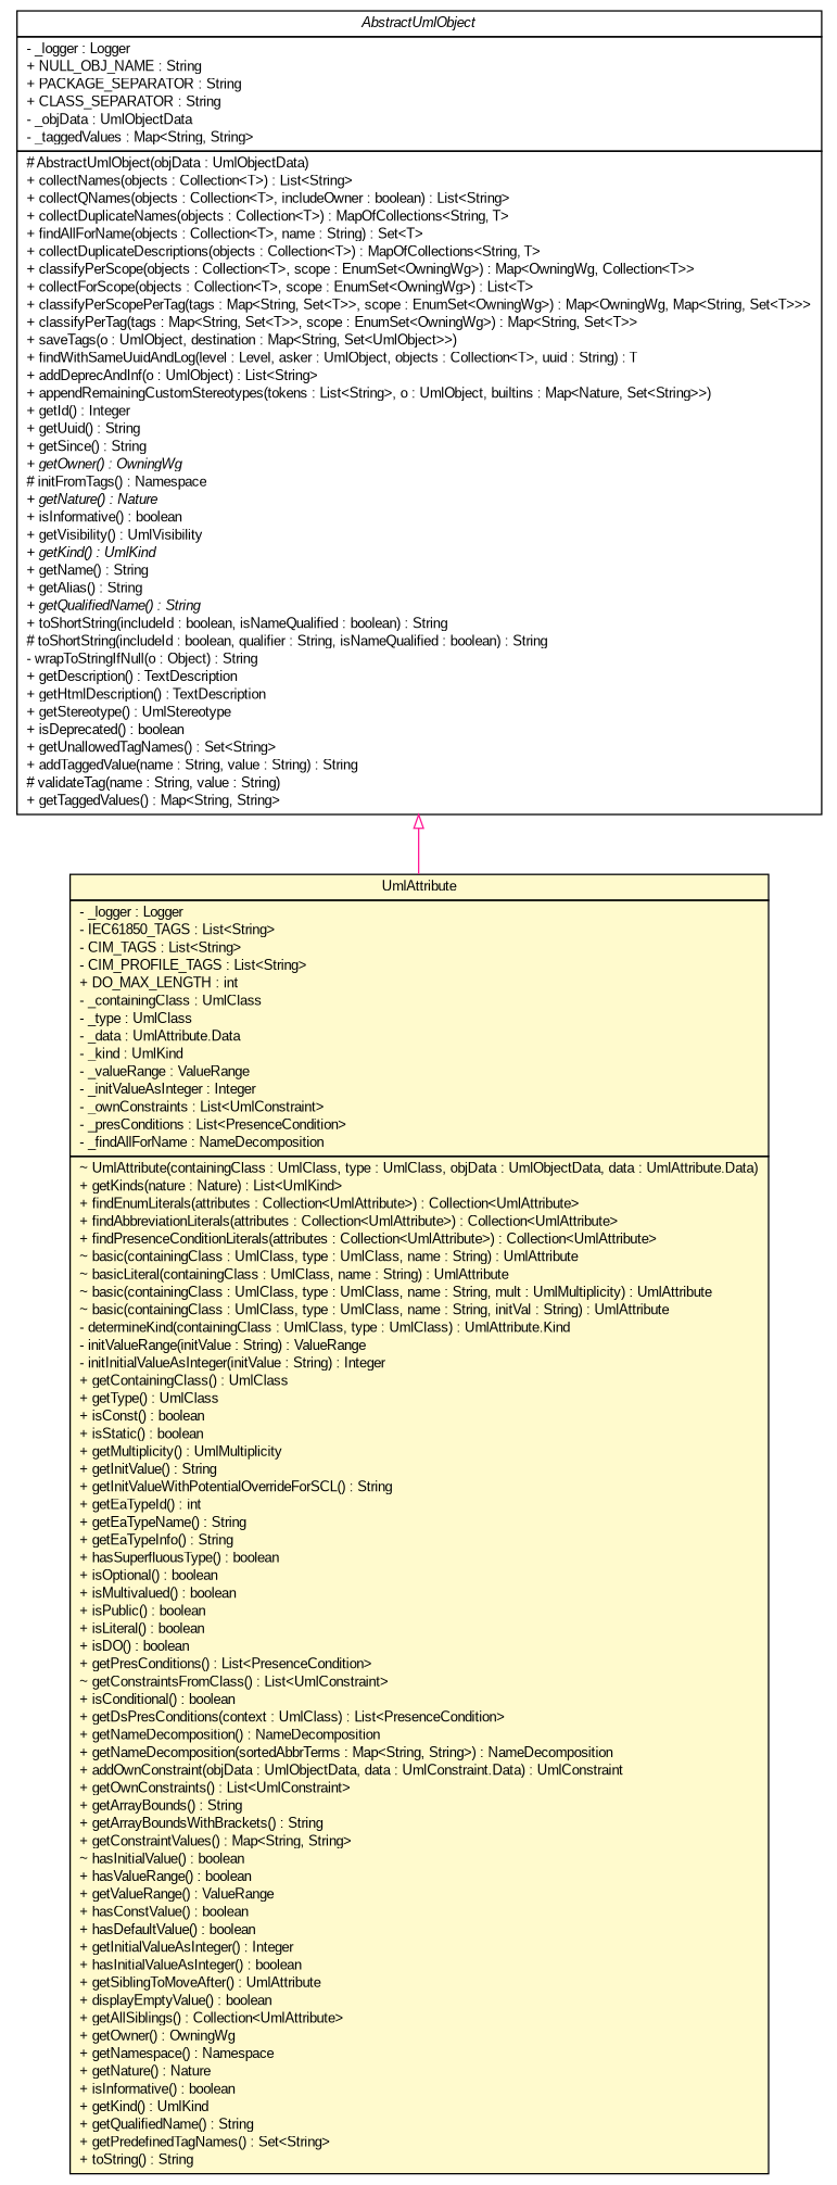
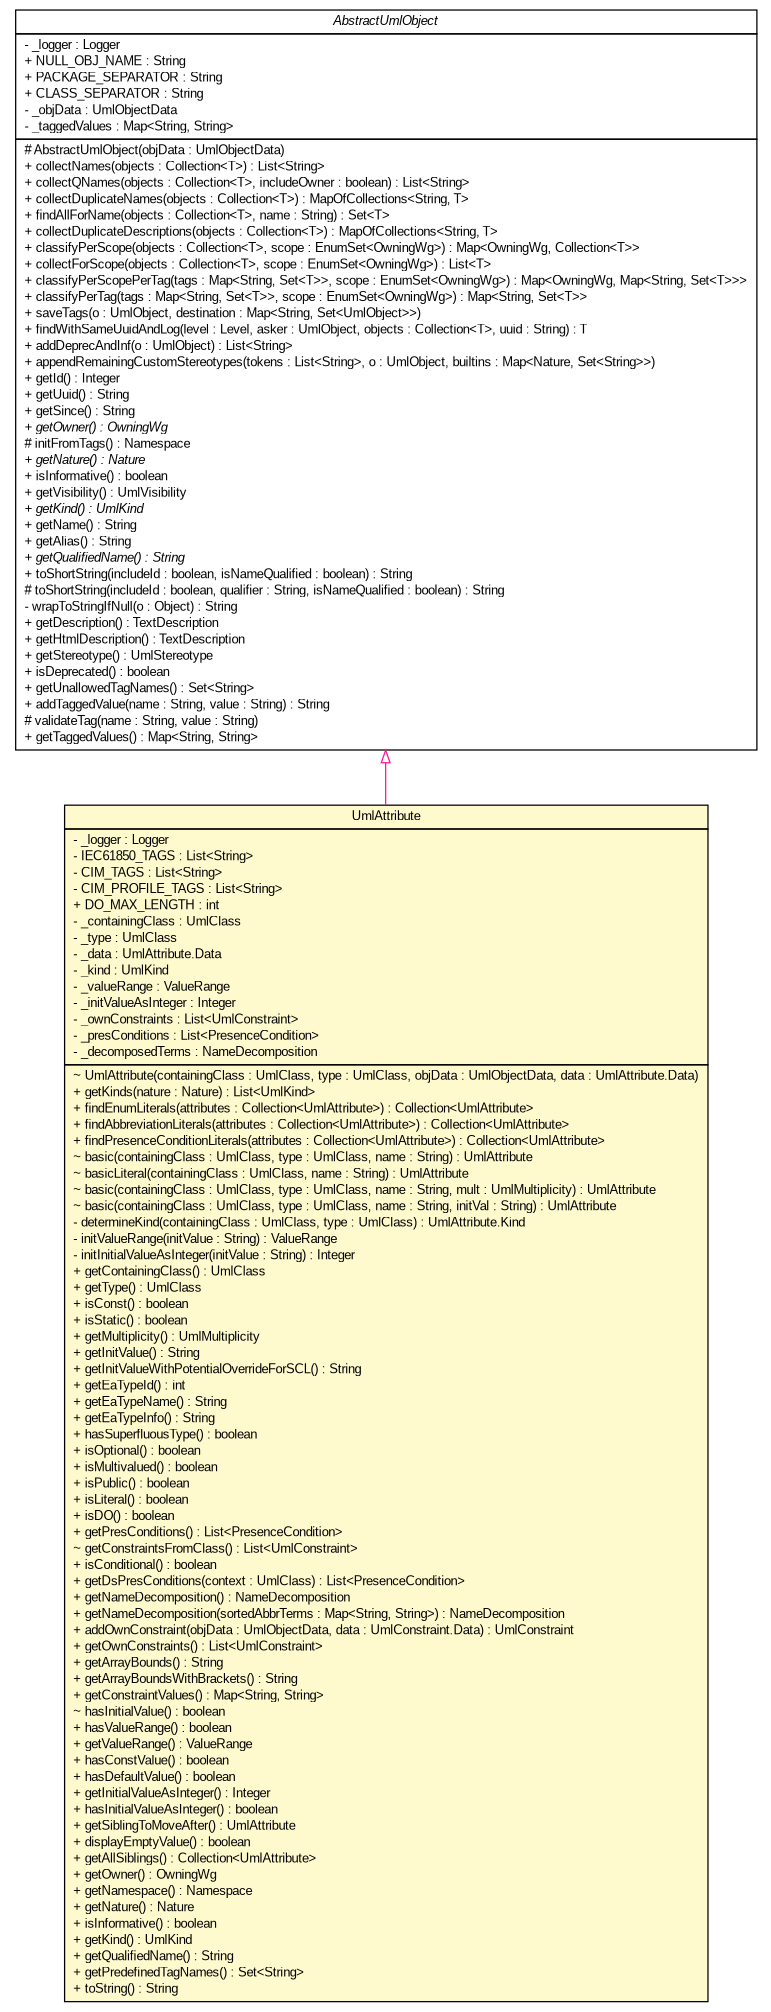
  digraph {
    nodesep=0.25
    ranksep=0.5
    node [fontcolor=black fontname=arial fontsize=10.0 shape=plaintext]
-   n1 [label=<<table title="org.tanjakostic.jcleancim.model.UmlAttribute" border="0" cellborder="1" cellspacing="0" cellpadding="2" port="p" bgcolor="lemonChiffon" href="./UmlAttribute.html"> 		<tr><td><table border="0" cellspacing="0" cellpadding="1"> <tr><td align="center" balign="center"> UmlAttribute </td></tr> 		</table></td></tr> 		<tr><td><table border="0" cellspacing="0" cellpadding="1"> <tr><td align="left" balign="left"> - _logger : Logger </td></tr> <tr><td align="left" balign="left"> - IEC61850_TAGS : List&lt;String&gt; </td></tr> <tr><td align="left" balign="left"> - CIM_TAGS : List&lt;String&gt; </td></tr> <tr><td align="left" balign="left"> - CIM_PROFILE_TAGS : List&lt;String&gt; </td></tr> <tr><td align="left" balign="left"> + DO_MAX_LENGTH : int </td></tr> <tr><td align="left" balign="left"> - _containingClass : UmlClass </td></tr> <tr><td align="left" balign="left"> - _type : UmlClass </td></tr> <tr><td align="left" balign="left"> - _data : UmlAttribute.Data </td></tr> <tr><td align="left" balign="left"> - _kind : UmlKind </td></tr> <tr><td align="left" balign="left"> - _valueRange : ValueRange </td></tr> <tr><td align="left" balign="left"> - _initValueAsInteger : Integer </td></tr> <tr><td align="left" balign="left"> - _ownConstraints : List&lt;UmlConstraint&gt; </td></tr> <tr><td align="left" balign="left"> - _presConditions : List&lt;PresenceCondition&gt; </td></tr> <tr><td align="left" balign="left"> - _findAllForName : NameDecomposition </td></tr> 		</table></td></tr> 		<tr><td><table border="0" cellspacing="0" cellpadding="1"> <tr><td align="left" balign="left"> ~ UmlAttribute(containingClass : UmlClass, type : UmlClass, objData : UmlObjectData, data : UmlAttribute.Data) </td></tr> <tr><td align="left" balign="left"> + getKinds(nature : Nature) : List&lt;UmlKind&gt; </td></tr> <tr><td align="left" balign="left"> + findEnumLiterals(attributes : Collection&lt;UmlAttribute&gt;) : Collection&lt;UmlAttribute&gt; </td></tr> <tr><td align="left" balign="left"> + findAbbreviationLiterals(attributes : Collection&lt;UmlAttribute&gt;) : Collection&lt;UmlAttribute&gt; </td></tr> <tr><td align="left" balign="left"> + findPresenceConditionLiterals(attributes : Collection&lt;UmlAttribute&gt;) : Collection&lt;UmlAttribute&gt; </td></tr> <tr><td align="left" balign="left"> ~ basic(containingClass : UmlClass, type : UmlClass, name : String) : UmlAttribute </td></tr> <tr><td align="left" balign="left"> ~ basicLiteral(containingClass : UmlClass, name : String) : UmlAttribute </td></tr> <tr><td align="left" balign="left"> ~ basic(containingClass : UmlClass, type : UmlClass, name : String, mult : UmlMultiplicity) : UmlAttribute </td></tr> <tr><td align="left" balign="left"> ~ basic(containingClass : UmlClass, type : UmlClass, name : String, initVal : String) : UmlAttribute </td></tr> <tr><td align="left" balign="left"> - determineKind(containingClass : UmlClass, type : UmlClass) : UmlAttribute.Kind </td></tr> <tr><td align="left" balign="left"> - initValueRange(initValue : String) : ValueRange </td></tr> <tr><td align="left" balign="left"> - initInitialValueAsInteger(initValue : String) : Integer </td></tr> <tr><td align="left" balign="left"> + getContainingClass() : UmlClass </td></tr> <tr><td align="left" balign="left"> + getType() : UmlClass </td></tr> <tr><td align="left" balign="left"> + isConst() : boolean </td></tr> <tr><td align="left" balign="left"> + isStatic() : boolean </td></tr> <tr><td align="left" balign="left"> + getMultiplicity() : UmlMultiplicity </td></tr> <tr><td align="left" balign="left"> + getInitValue() : String </td></tr> <tr><td align="left" balign="left"> + getInitValueWithPotentialOverrideForSCL() : String </td></tr> <tr><td align="left" balign="left"> + getEaTypeId() : int </td></tr> <tr><td align="left" balign="left"> + getEaTypeName() : String </td></tr> <tr><td align="left" balign="left"> + getEaTypeInfo() : String </td></tr> <tr><td align="left" balign="left"> + hasSuperfluousType() : boolean </td></tr> <tr><td align="left" balign="left"> + isOptional() : boolean </td></tr> <tr><td align="left" balign="left"> + isMultivalued() : boolean </td></tr> <tr><td align="left" balign="left"> + isPublic() : boolean </td></tr> <tr><td align="left" balign="left"> + isLiteral() : boolean </td></tr> <tr><td align="left" balign="left"> + isDO() : boolean </td></tr> <tr><td align="left" balign="left"> + getPresConditions() : List&lt;PresenceCondition&gt; </td></tr> <tr><td align="left" balign="left"> ~ getConstraintsFromClass() : List&lt;UmlConstraint&gt; </td></tr> <tr><td align="left" balign="left"> + isConditional() : boolean </td></tr> <tr><td align="left" balign="left"> + getDsPresConditions(context : UmlClass) : List&lt;PresenceCondition&gt; </td></tr> <tr><td align="left" balign="left"> + getNameDecomposition() : NameDecomposition </td></tr> <tr><td align="left" balign="left"> + getNameDecomposition(sortedAbbrTerms : Map&lt;String, String&gt;) : NameDecomposition </td></tr> <tr><td align="left" balign="left"> + addOwnConstraint(objData : UmlObjectData, data : UmlConstraint.Data) : UmlConstraint </td></tr> <tr><td align="left" balign="left"> + getOwnConstraints() : List&lt;UmlConstraint&gt; </td></tr> <tr><td align="left" balign="left"> + getArrayBounds() : String </td></tr> <tr><td align="left" balign="left"> + getArrayBoundsWithBrackets() : String </td></tr> <tr><td align="left" balign="left"> + getConstraintValues() : Map&lt;String, String&gt; </td></tr> <tr><td align="left" balign="left"> ~ hasInitialValue() : boolean </td></tr> <tr><td align="left" balign="left"> + hasValueRange() : boolean </td></tr> <tr><td align="left" balign="left"> + getValueRange() : ValueRange </td></tr> <tr><td align="left" balign="left"> + hasConstValue() : boolean </td></tr> <tr><td align="left" balign="left"> + hasDefaultValue() : boolean </td></tr> <tr><td align="left" balign="left"> + getInitialValueAsInteger() : Integer </td></tr> <tr><td align="left" balign="left"> + hasInitialValueAsInteger() : boolean </td></tr> <tr><td align="left" balign="left"> + getSiblingToMoveAfter() : UmlAttribute </td></tr> <tr><td align="left" balign="left"> + displayEmptyValue() : boolean </td></tr> <tr><td align="left" balign="left"> + getAllSiblings() : Collection&lt;UmlAttribute&gt; </td></tr> <tr><td align="left" balign="left"> + getOwner() : OwningWg </td></tr> <tr><td align="left" balign="left"> + getNamespace() : Namespace </td></tr> <tr><td align="left" balign="left"> + getNature() : Nature </td></tr> <tr><td align="left" balign="left"> + isInformative() : boolean </td></tr> <tr><td align="left" balign="left"> + getKind() : UmlKind </td></tr> <tr><td align="left" balign="left"> + getQualifiedName() : String </td></tr> <tr><td align="left" balign="left"> + getPredefinedTagNames() : Set&lt;String&gt; </td></tr> <tr><td align="left" balign="left"> + toString() : String </td></tr> 		</table></td></tr> 		</table>>]
+   n1 [label=<<table title="org.tanjakostic.jcleancim.model.UmlAttribute" border="0" cellborder="1" cellspacing="0" cellpadding="2" port="p" bgcolor="lemonChiffon" href="./UmlAttribute.html"> 		<tr><td><table border="0" cellspacing="0" cellpadding="1"> <tr><td align="center" balign="center"> UmlAttribute </td></tr> 		</table></td></tr> 		<tr><td><table border="0" cellspacing="0" cellpadding="1"> <tr><td align="left" balign="left"> - _logger : Logger </td></tr> <tr><td align="left" balign="left"> - IEC61850_TAGS : List&lt;String&gt; </td></tr> <tr><td align="left" balign="left"> - CIM_TAGS : List&lt;String&gt; </td></tr> <tr><td align="left" balign="left"> - CIM_PROFILE_TAGS : List&lt;String&gt; </td></tr> <tr><td align="left" balign="left"> + DO_MAX_LENGTH : int </td></tr> <tr><td align="left" balign="left"> - _containingClass : UmlClass </td></tr> <tr><td align="left" balign="left"> - _type : UmlClass </td></tr> <tr><td align="left" balign="left"> - _data : UmlAttribute.Data </td></tr> <tr><td align="left" balign="left"> - _kind : UmlKind </td></tr> <tr><td align="left" balign="left"> - _valueRange : ValueRange </td></tr> <tr><td align="left" balign="left"> - _initValueAsInteger : Integer </td></tr> <tr><td align="left" balign="left"> - _ownConstraints : List&lt;UmlConstraint&gt; </td></tr> <tr><td align="left" balign="left"> - _presConditions : List&lt;PresenceCondition&gt; </td></tr> <tr><td align="left" balign="left"> - _decomposedTerms : NameDecomposition </td></tr> 		</table></td></tr> 		<tr><td><table border="0" cellspacing="0" cellpadding="1"> <tr><td align="left" balign="left"> ~ UmlAttribute(containingClass : UmlClass, type : UmlClass, objData : UmlObjectData, data : UmlAttribute.Data) </td></tr> <tr><td align="left" balign="left"> + getKinds(nature : Nature) : List&lt;UmlKind&gt; </td></tr> <tr><td align="left" balign="left"> + findEnumLiterals(attributes : Collection&lt;UmlAttribute&gt;) : Collection&lt;UmlAttribute&gt; </td></tr> <tr><td align="left" balign="left"> + findAbbreviationLiterals(attributes : Collection&lt;UmlAttribute&gt;) : Collection&lt;UmlAttribute&gt; </td></tr> <tr><td align="left" balign="left"> + findPresenceConditionLiterals(attributes : Collection&lt;UmlAttribute&gt;) : Collection&lt;UmlAttribute&gt; </td></tr> <tr><td align="left" balign="left"> ~ basic(containingClass : UmlClass, type : UmlClass, name : String) : UmlAttribute </td></tr> <tr><td align="left" balign="left"> ~ basicLiteral(containingClass : UmlClass, name : String) : UmlAttribute </td></tr> <tr><td align="left" balign="left"> ~ basic(containingClass : UmlClass, type : UmlClass, name : String, mult : UmlMultiplicity) : UmlAttribute </td></tr> <tr><td align="left" balign="left"> ~ basic(containingClass : UmlClass, type : UmlClass, name : String, initVal : String) : UmlAttribute </td></tr> <tr><td align="left" balign="left"> - determineKind(containingClass : UmlClass, type : UmlClass) : UmlAttribute.Kind </td></tr> <tr><td align="left" balign="left"> - initValueRange(initValue : String) : ValueRange </td></tr> <tr><td align="left" balign="left"> - initInitialValueAsInteger(initValue : String) : Integer </td></tr> <tr><td align="left" balign="left"> + getContainingClass() : UmlClass </td></tr> <tr><td align="left" balign="left"> + getType() : UmlClass </td></tr> <tr><td align="left" balign="left"> + isConst() : boolean </td></tr> <tr><td align="left" balign="left"> + isStatic() : boolean </td></tr> <tr><td align="left" balign="left"> + getMultiplicity() : UmlMultiplicity </td></tr> <tr><td align="left" balign="left"> + getInitValue() : String </td></tr> <tr><td align="left" balign="left"> + getInitValueWithPotentialOverrideForSCL() : String </td></tr> <tr><td align="left" balign="left"> + getEaTypeId() : int </td></tr> <tr><td align="left" balign="left"> + getEaTypeName() : String </td></tr> <tr><td align="left" balign="left"> + getEaTypeInfo() : String </td></tr> <tr><td align="left" balign="left"> + hasSuperfluousType() : boolean </td></tr> <tr><td align="left" balign="left"> + isOptional() : boolean </td></tr> <tr><td align="left" balign="left"> + isMultivalued() : boolean </td></tr> <tr><td align="left" balign="left"> + isPublic() : boolean </td></tr> <tr><td align="left" balign="left"> + isLiteral() : boolean </td></tr> <tr><td align="left" balign="left"> + isDO() : boolean </td></tr> <tr><td align="left" balign="left"> + getPresConditions() : List&lt;PresenceCondition&gt; </td></tr> <tr><td align="left" balign="left"> ~ getConstraintsFromClass() : List&lt;UmlConstraint&gt; </td></tr> <tr><td align="left" balign="left"> + isConditional() : boolean </td></tr> <tr><td align="left" balign="left"> + getDsPresConditions(context : UmlClass) : List&lt;PresenceCondition&gt; </td></tr> <tr><td align="left" balign="left"> + getNameDecomposition() : NameDecomposition </td></tr> <tr><td align="left" balign="left"> + getNameDecomposition(sortedAbbrTerms : Map&lt;String, String&gt;) : NameDecomposition </td></tr> <tr><td align="left" balign="left"> + addOwnConstraint(objData : UmlObjectData, data : UmlConstraint.Data) : UmlConstraint </td></tr> <tr><td align="left" balign="left"> + getOwnConstraints() : List&lt;UmlConstraint&gt; </td></tr> <tr><td align="left" balign="left"> + getArrayBounds() : String </td></tr> <tr><td align="left" balign="left"> + getArrayBoundsWithBrackets() : String </td></tr> <tr><td align="left" balign="left"> + getConstraintValues() : Map&lt;String, String&gt; </td></tr> <tr><td align="left" balign="left"> ~ hasInitialValue() : boolean </td></tr> <tr><td align="left" balign="left"> + hasValueRange() : boolean </td></tr> <tr><td align="left" balign="left"> + getValueRange() : ValueRange </td></tr> <tr><td align="left" balign="left"> + hasConstValue() : boolean </td></tr> <tr><td align="left" balign="left"> + hasDefaultValue() : boolean </td></tr> <tr><td align="left" balign="left"> + getInitialValueAsInteger() : Integer </td></tr> <tr><td align="left" balign="left"> + hasInitialValueAsInteger() : boolean </td></tr> <tr><td align="left" balign="left"> + getSiblingToMoveAfter() : UmlAttribute </td></tr> <tr><td align="left" balign="left"> + displayEmptyValue() : boolean </td></tr> <tr><td align="left" balign="left"> + getAllSiblings() : Collection&lt;UmlAttribute&gt; </td></tr> <tr><td align="left" balign="left"> + getOwner() : OwningWg </td></tr> <tr><td align="left" balign="left"> + getNamespace() : Namespace </td></tr> <tr><td align="left" balign="left"> + getNature() : Nature </td></tr> <tr><td align="left" balign="left"> + isInformative() : boolean </td></tr> <tr><td align="left" balign="left"> + getKind() : UmlKind </td></tr> <tr><td align="left" balign="left"> + getQualifiedName() : String </td></tr> <tr><td align="left" balign="left"> + getPredefinedTagNames() : Set&lt;String&gt; </td></tr> <tr><td align="left" balign="left"> + toString() : String </td></tr> 		</table></td></tr> 		</table>>]
    n2 [label=<<table title="org.tanjakostic.jcleancim.model.AbstractUmlObject" border="0" cellborder="1" cellspacing="0" cellpadding="2" port="p" href="./AbstractUmlObject.html"> 		<tr><td><table border="0" cellspacing="0" cellpadding="1"> <tr><td align="center" balign="center"><font face="Arial Italic"> AbstractUmlObject </font></td></tr> 		</table></td></tr> 		<tr><td><table border="0" cellspacing="0" cellpadding="1"> <tr><td align="left" balign="left"> - _logger : Logger </td></tr> <tr><td align="left" balign="left"> + NULL_OBJ_NAME : String </td></tr> <tr><td align="left" balign="left"> + PACKAGE_SEPARATOR : String </td></tr> <tr><td align="left" balign="left"> + CLASS_SEPARATOR : String </td></tr> <tr><td align="left" balign="left"> - _objData : UmlObjectData </td></tr> <tr><td align="left" balign="left"> - _taggedValues : Map&lt;String, String&gt; </td></tr> 		</table></td></tr> 		<tr><td><table border="0" cellspacing="0" cellpadding="1"> <tr><td align="left" balign="left"> # AbstractUmlObject(objData : UmlObjectData) </td></tr> <tr><td align="left" balign="left"> + collectNames(objects : Collection&lt;T&gt;) : List&lt;String&gt; </td></tr> <tr><td align="left" balign="left"> + collectQNames(objects : Collection&lt;T&gt;, includeOwner : boolean) : List&lt;String&gt; </td></tr> <tr><td align="left" balign="left"> + collectDuplicateNames(objects : Collection&lt;T&gt;) : MapOfCollections&lt;String, T&gt; </td></tr> <tr><td align="left" balign="left"> + findAllForName(objects : Collection&lt;T&gt;, name : String) : Set&lt;T&gt; </td></tr> <tr><td align="left" balign="left"> + collectDuplicateDescriptions(objects : Collection&lt;T&gt;) : MapOfCollections&lt;String, T&gt; </td></tr> <tr><td align="left" balign="left"> + classifyPerScope(objects : Collection&lt;T&gt;, scope : EnumSet&lt;OwningWg&gt;) : Map&lt;OwningWg, Collection&lt;T&gt;&gt; </td></tr> <tr><td align="left" balign="left"> + collectForScope(objects : Collection&lt;T&gt;, scope : EnumSet&lt;OwningWg&gt;) : List&lt;T&gt; </td></tr> <tr><td align="left" balign="left"> + classifyPerScopePerTag(tags : Map&lt;String, Set&lt;T&gt;&gt;, scope : EnumSet&lt;OwningWg&gt;) : Map&lt;OwningWg, Map&lt;String, Set&lt;T&gt;&gt;&gt; </td></tr> <tr><td align="left" balign="left"> + classifyPerTag(tags : Map&lt;String, Set&lt;T&gt;&gt;, scope : EnumSet&lt;OwningWg&gt;) : Map&lt;String, Set&lt;T&gt;&gt; </td></tr> <tr><td align="left" balign="left"> + saveTags(o : UmlObject, destination : Map&lt;String, Set&lt;UmlObject&gt;&gt;) </td></tr> <tr><td align="left" balign="left"> + findWithSameUuidAndLog(level : Level, asker : UmlObject, objects : Collection&lt;T&gt;, uuid : String) : T </td></tr> <tr><td align="left" balign="left"> + addDeprecAndInf(o : UmlObject) : List&lt;String&gt; </td></tr> <tr><td align="left" balign="left"> + appendRemainingCustomStereotypes(tokens : List&lt;String&gt;, o : UmlObject, builtins : Map&lt;Nature, Set&lt;String&gt;&gt;) </td></tr> <tr><td align="left" balign="left"> + getId() : Integer </td></tr> <tr><td align="left" balign="left"> + getUuid() : String </td></tr> <tr><td align="left" balign="left"> + getSince() : String </td></tr> <tr><td align="left" balign="left"><font face="Arial Italic" point-size="10.0"> + getOwner() : OwningWg </font></td></tr> <tr><td align="left" balign="left"> # initFromTags() : Namespace </td></tr> <tr><td align="left" balign="left"><font face="Arial Italic" point-size="10.0"> + getNature() : Nature </font></td></tr> <tr><td align="left" balign="left"> + isInformative() : boolean </td></tr> <tr><td align="left" balign="left"> + getVisibility() : UmlVisibility </td></tr> <tr><td align="left" balign="left"><font face="Arial Italic" point-size="10.0"> + getKind() : UmlKind </font></td></tr> <tr><td align="left" balign="left"> + getName() : String </td></tr> <tr><td align="left" balign="left"> + getAlias() : String </td></tr> <tr><td align="left" balign="left"><font face="Arial Italic" point-size="10.0"> + getQualifiedName() : String </font></td></tr> <tr><td align="left" balign="left"> + toShortString(includeId : boolean, isNameQualified : boolean) : String </td></tr> <tr><td align="left" balign="left"> # toShortString(includeId : boolean, qualifier : String, isNameQualified : boolean) : String </td></tr> <tr><td align="left" balign="left"> - wrapToStringIfNull(o : Object) : String </td></tr> <tr><td align="left" balign="left"> + getDescription() : TextDescription </td></tr> <tr><td align="left" balign="left"> + getHtmlDescription() : TextDescription </td></tr> <tr><td align="left" balign="left"> + getStereotype() : UmlStereotype </td></tr> <tr><td align="left" balign="left"> + isDeprecated() : boolean </td></tr> <tr><td align="left" balign="left"> + getUnallowedTagNames() : Set&lt;String&gt; </td></tr> <tr><td align="left" balign="left"> + addTaggedValue(name : String, value : String) : String </td></tr> <tr><td align="left" balign="left"> # validateTag(name : String, value : String) </td></tr> <tr><td align="left" balign="left"> + getTaggedValues() : Map&lt;String, String&gt; </td></tr> 		</table></td></tr> 		</table>>]
    n2 -> n1 [arrowtail=empty dir=back fontname=arial fontsize=10 headport=p labelfontname=arial labelfontsize=10 tailport=p color=deeppink]
  }
